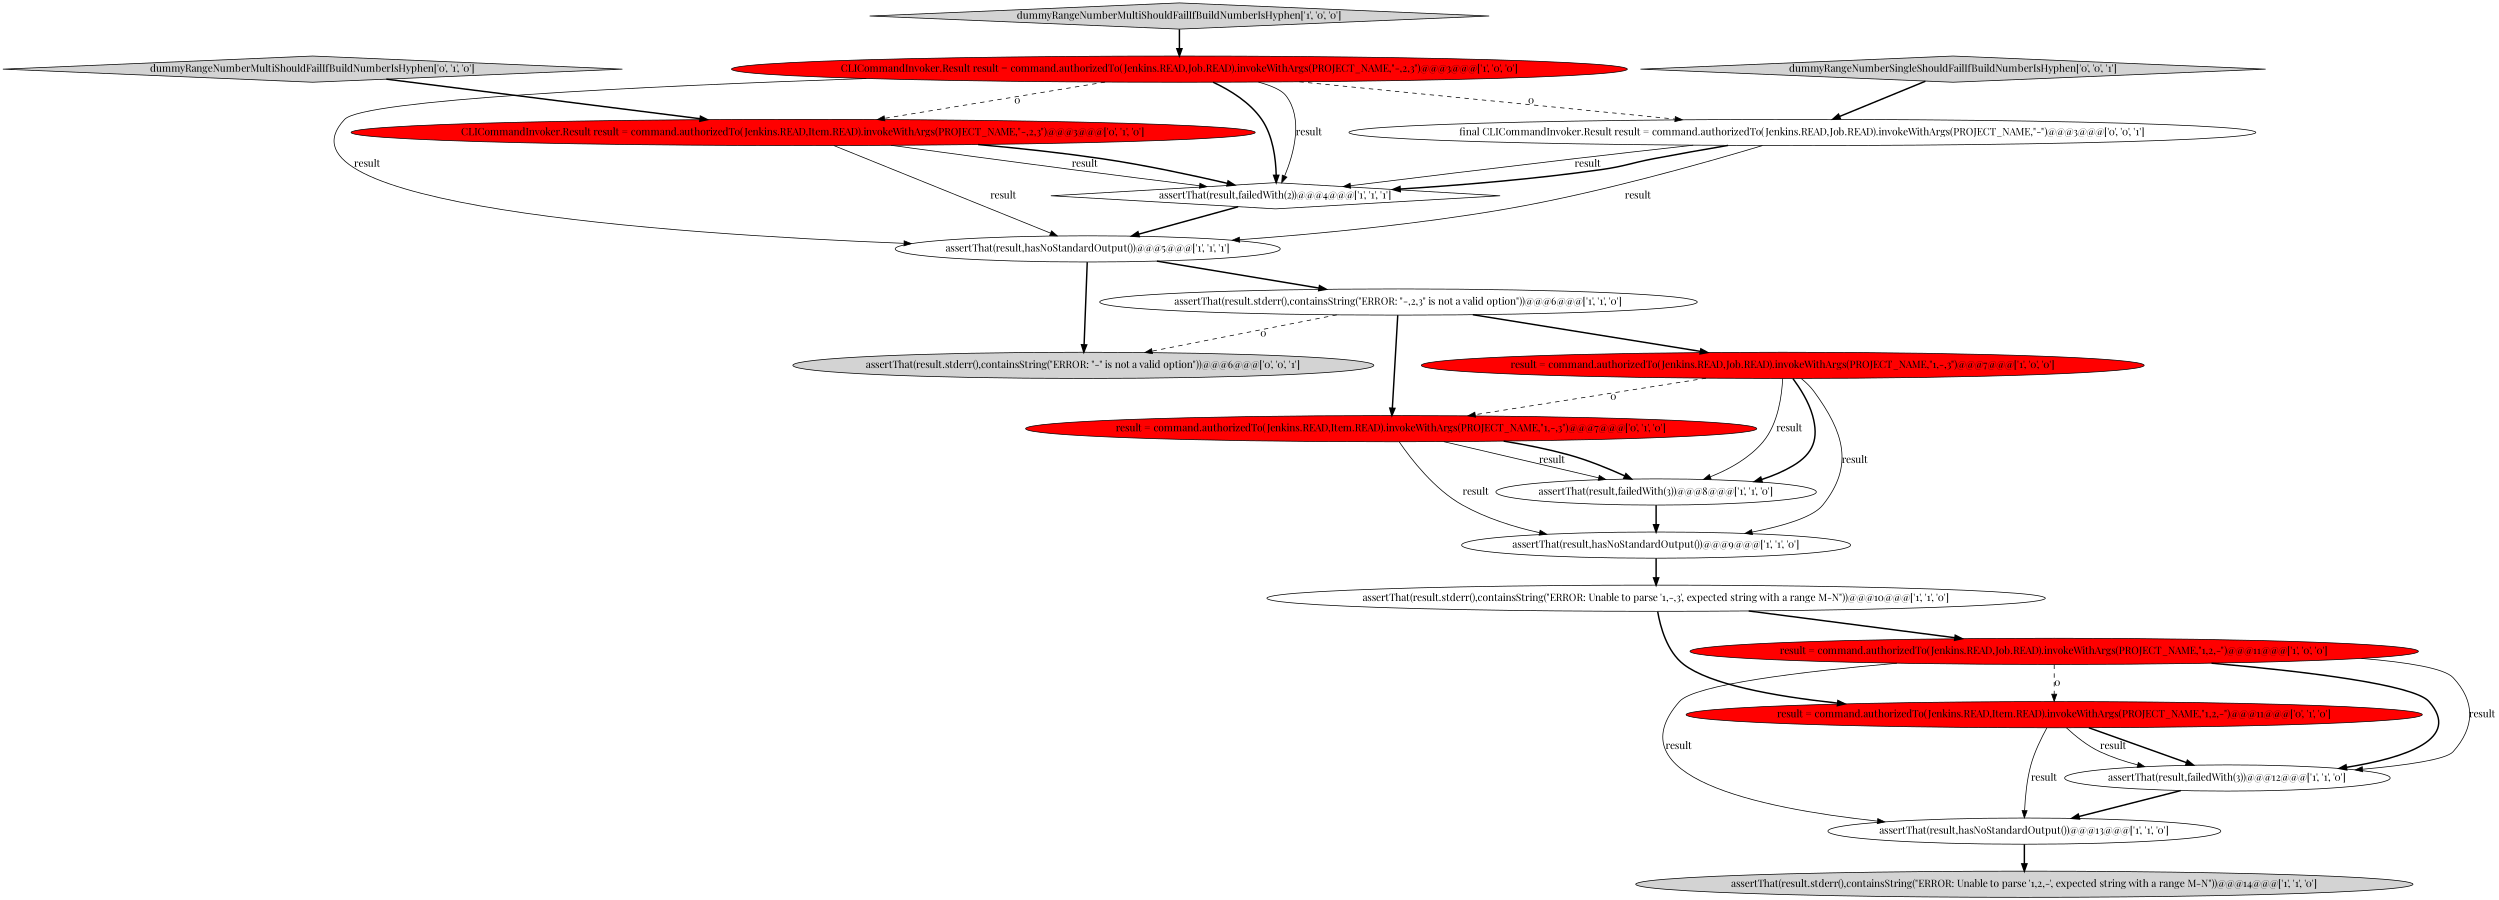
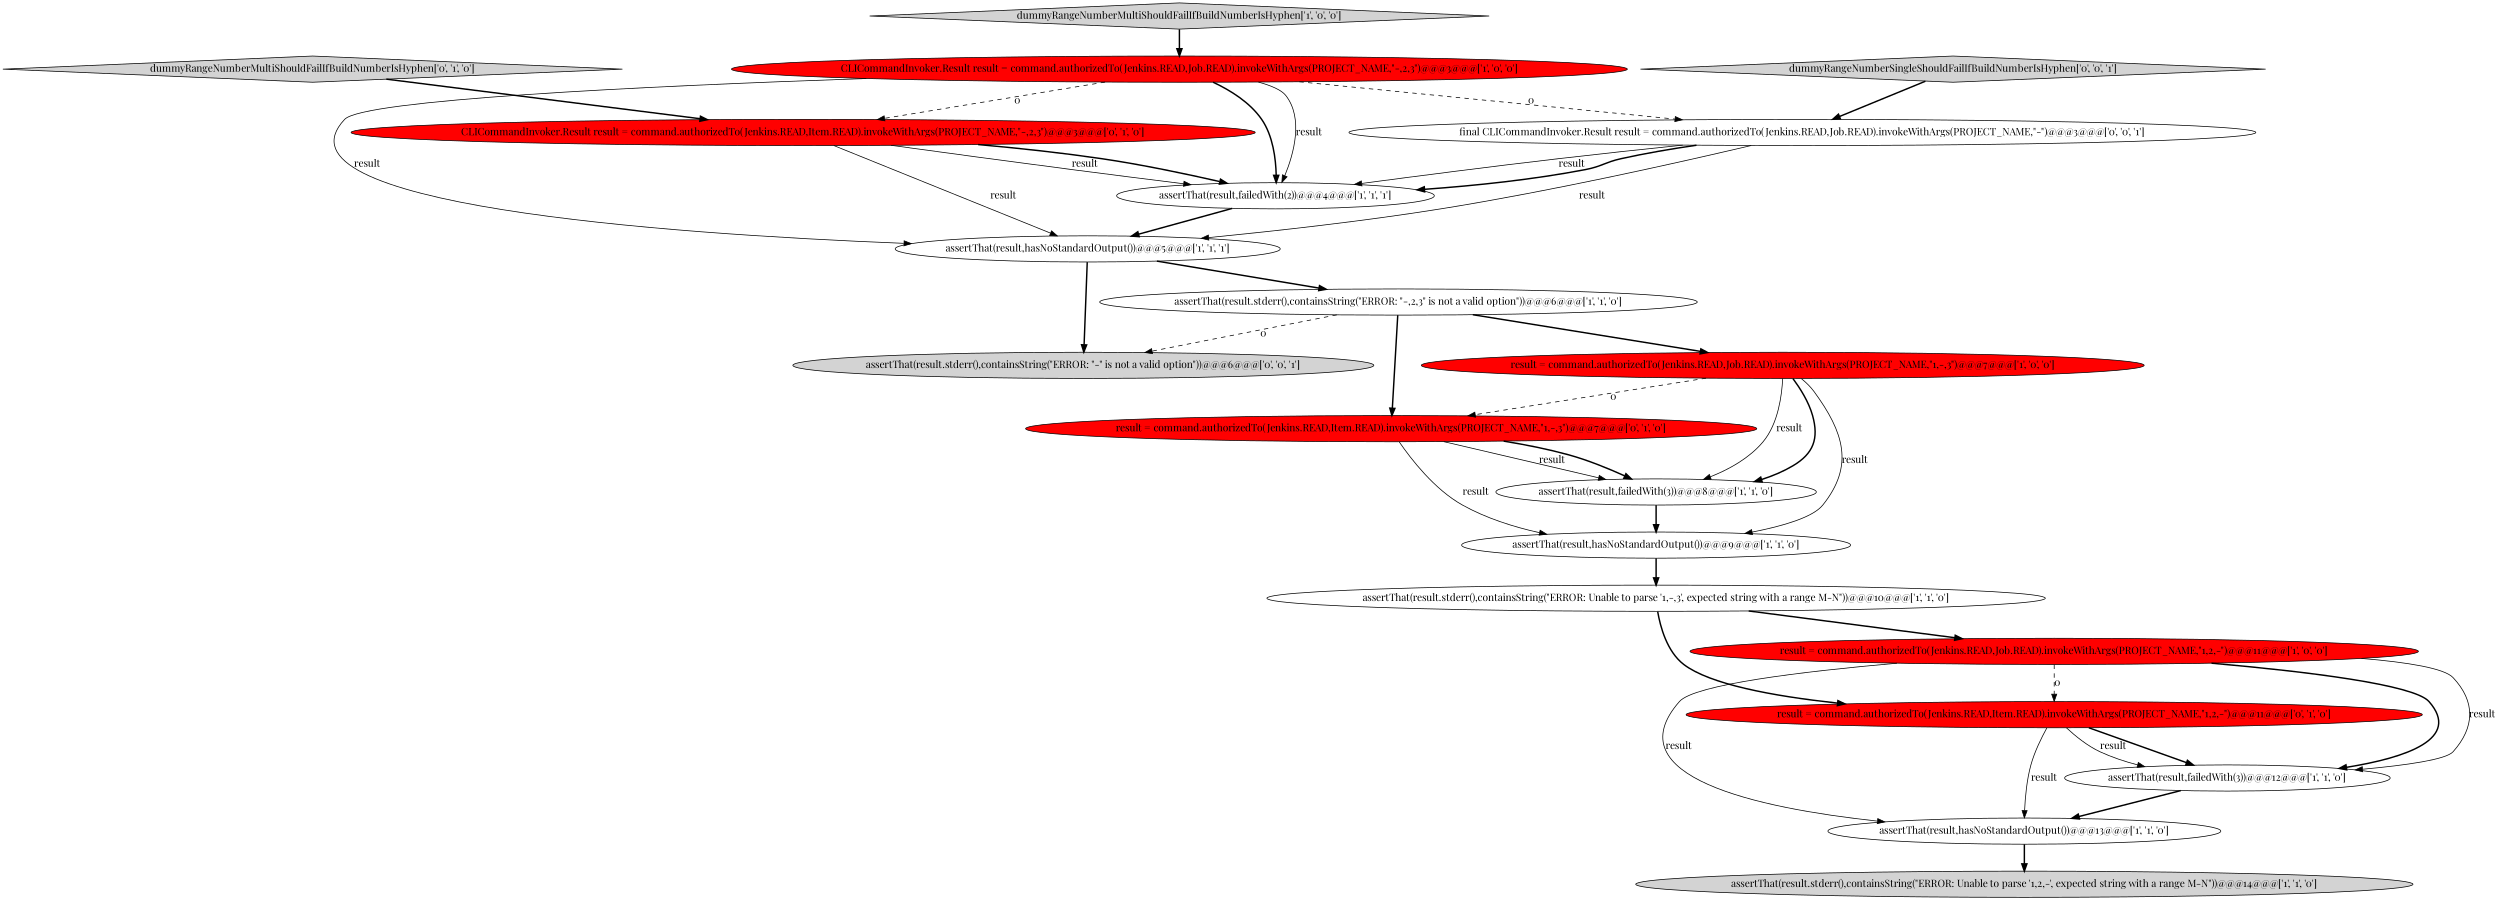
  digraph {
    fontname="Playfair Display"
    node [fillcolor=white shape=ellipse style=filled fontname="Playfair Display"]
    edge [style=bold fontname="Playfair Display"]
    n1 [fillcolor=lightgray label="assertThat(result.stderr(),containsString(\"ERROR: Unable to parse '1,2,-', expected string with a range M-N\"))@@@14@@@['1', '1', '0']"]
    n2 [label="assertThat(result,failedWith(3))@@@8@@@['1', '1', '0']"]
    n3 [label="assertThat(result,hasNoStandardOutput())@@@9@@@['1', '1', '0']"]
    n4 [label="assertThat(result,failedWith(3))@@@12@@@['1', '1', '0']"]
    n5 [label="assertThat(result,hasNoStandardOutput())@@@13@@@['1', '1', '0']"]
    n6 [fillcolor=red label="result = command.authorizedTo(Jenkins.READ,Job.READ).invokeWithArgs(PROJECT_NAME,\"1,2,-\")@@@11@@@['1', '0', '0']"]
    n7 [fillcolor=red label="result = command.authorizedTo(Jenkins.READ,Item.READ).invokeWithArgs(PROJECT_NAME,\"1,2,-\")@@@11@@@['0', '1', '0']"]
    n8 [label="assertThat(result.stderr(),containsString(\"ERROR: Unable to parse '1,-,3', expected string with a range M-N\"))@@@10@@@['1', '1', '0']"]
    n9 [label="assertThat(result,hasNoStandardOutput())@@@5@@@['1', '1', '1']"]
    n10 [fillcolor=lightgray label="assertThat(result.stderr(),containsString(\"ERROR: \"-\" is not a valid option\"))@@@6@@@['0', '0', '1']"]
    n11 [label="assertThat(result.stderr(),containsString(\"ERROR: \"-,2,3\" is not a valid option\"))@@@6@@@['1', '1', '0']"]
    n12 [fillcolor=lightgray label="dummyRangeNumberMultiShouldFailIfBuildNumberIsHyphen['1', '0', '0']" shape=diamond]
    n13 [fillcolor=red label="CLICommandInvoker.Result result = command.authorizedTo(Jenkins.READ,Job.READ).invokeWithArgs(PROJECT_NAME,\"-,2,3\")@@@3@@@['1', '0', '0']"]
    n14 [fillcolor=red label="result = command.authorizedTo(Jenkins.READ,Item.READ).invokeWithArgs(PROJECT_NAME,\"1,-,3\")@@@7@@@['0', '1', '0']"]
    n15 [fillcolor=lightgray label="dummyRangeNumberSingleShouldFailIfBuildNumberIsHyphen['0', '0', '1']" shape=diamond]
    n16 [label="final CLICommandInvoker.Result result = command.authorizedTo(Jenkins.READ,Job.READ).invokeWithArgs(PROJECT_NAME,\"-\")@@@3@@@['0', '0', '1']"]
    n17 [fillcolor=lightgray label="dummyRangeNumberMultiShouldFailIfBuildNumberIsHyphen['0', '1', '0']" shape=diamond]
    n18 [fillcolor=red label="CLICommandInvoker.Result result = command.authorizedTo(Jenkins.READ,Item.READ).invokeWithArgs(PROJECT_NAME,\"-,2,3\")@@@3@@@['0', '1', '0']"]
-   n19 [label="assertThat(result,failedWith(2))@@@4@@@['1', '1', '1']" shape=diamond]
+   n19 [label="assertThat(result,failedWith(2))@@@4@@@['1', '1', '1']"]
    n20 [fillcolor=red label="result = command.authorizedTo(Jenkins.READ,Job.READ).invokeWithArgs(PROJECT_NAME,\"1,-,3\")@@@7@@@['1', '0', '0']"]
    n2 -> n3
    n3 -> n8
    n4 -> n5
    n5 -> n1
    n6 -> n4 [label=result style=solid]
    n6 -> n4
    n6 -> n5 [label=result style=solid]
    n6 -> n7 [label=0 style=dashed]
    n7 -> n4
    n7 -> n4 [label=result style=solid]
    n7 -> n5 [label=result style=solid]
    n8 -> n6
    n8 -> n7
    n9 -> n10
    n9 -> n11
    n11 -> n10 [label=0 style=dashed]
    n11 -> n14
    n11 -> n20
    n12 -> n13
    n13 -> n9 [label=result style=solid]
    n13 -> n16 [label=0 style=dashed]
    n13 -> n18 [label=0 style=dashed]
    n13 -> n19 [label=result style=solid]
    n13 -> n19
    n14 -> n2 [label=result style=solid]
    n14 -> n2
    n14 -> n3 [label=result style=solid]
    n15 -> n16
    n16 -> n9 [label=result style=solid]
    n16 -> n19 [label=result style=solid]
    n16 -> n19
    n17 -> n18
    n18 -> n9 [label=result style=solid]
    n18 -> n19
    n18 -> n19 [label=result style=solid]
    n19 -> n9
    n20 -> n2
    n20 -> n2 [label=result style=solid]
    n20 -> n3 [label=result style=solid]
    n20 -> n14 [label=0 style=dashed]
  }
